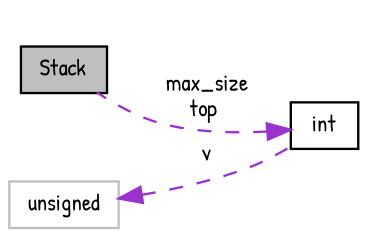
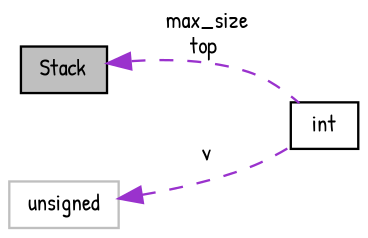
  digraph {
    fontname="Patrick Hand"
    rankdir=LR
    node [color=black fontname="Patrick Hand" fontsize=10 shape=record]
    edge [color=darkorchid3 dir=back fontname="Patrick Hand" fontsize=10 labelfontname=FreeSans labelfontsize=10 style=dashed]
    n1 [fillcolor=grey75 fontcolor=black height=0.2 label=Stack style=filled width=0.4]
    n2 [height=0.2 label=int width=0.4]
    n3 [color=grey75 height=0.2 label=unsigned width=0.4]
-   n2 -> n1 [label=" max_size\ntop"]
+   n1 -> n2 [label=" max_size\ntop"]
    n3 -> n2 [label=" v"]
  }
